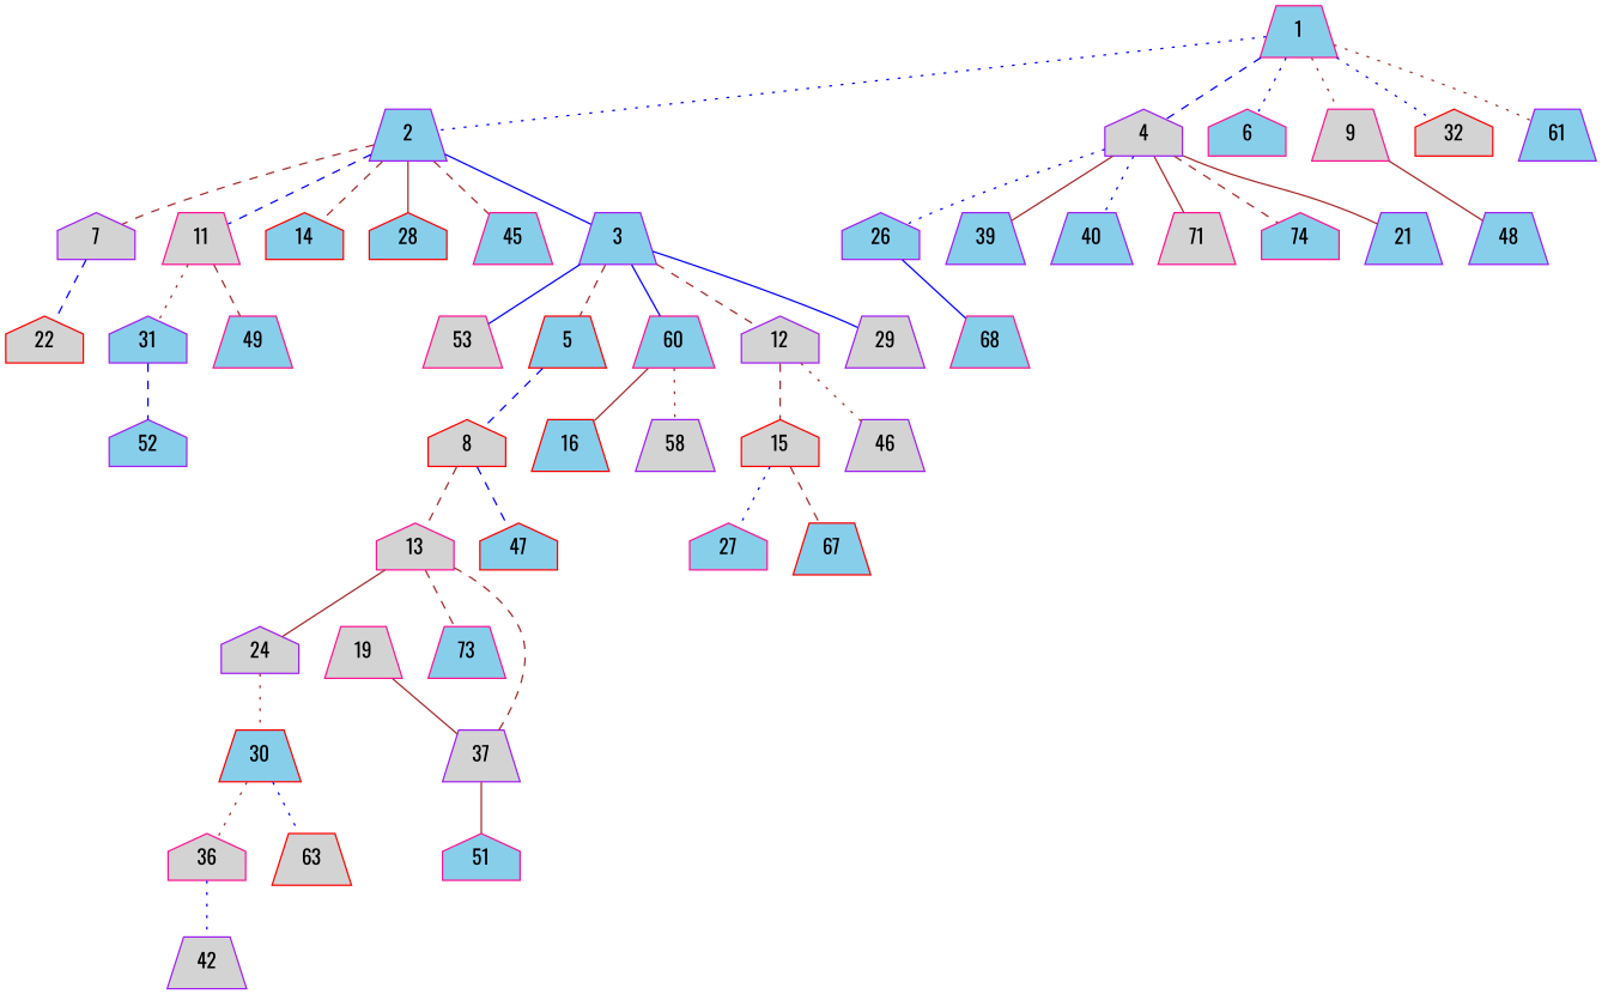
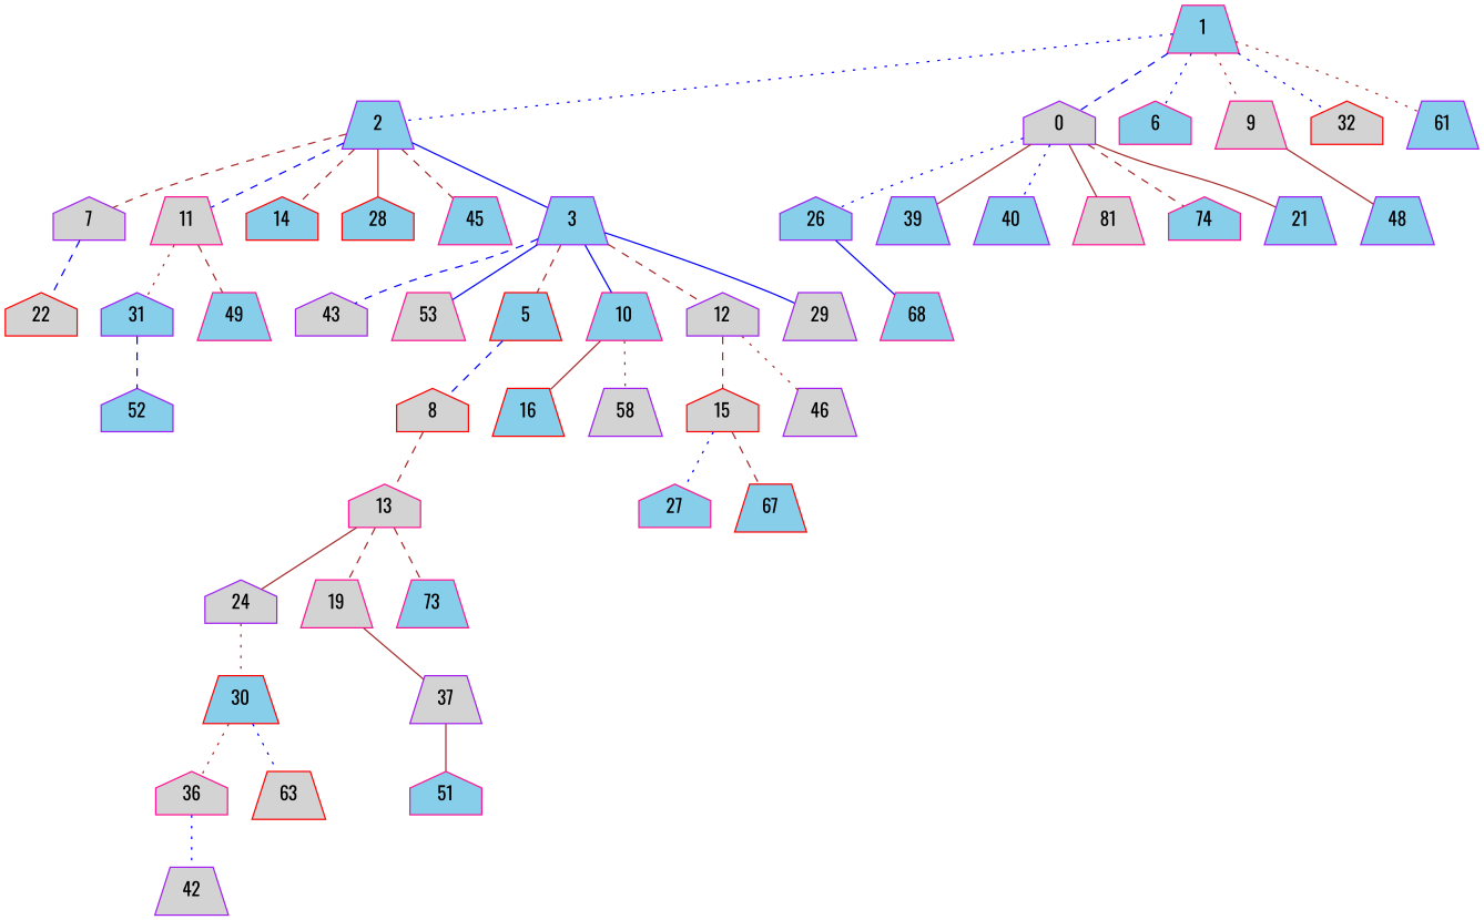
  graph {
    fontname=Oswald
    node [color=purple fillcolor=skyblue fontname=Oswald shape=trapezium style=filled]
    edge [color=brown fontname=Oswald style=dashed]
    1 [color=deeppink super="+60"]
    2 [super="+17"]
-   4 [fillcolor=lightgrey shape=house super="+18"]
+   4 [fillcolor=lightgrey shape=house super="+18" label=0]
    6 [color=deeppink shape=house super="+54"]
    9 [color=deeppink fillcolor=lightgrey super="+35"]
    32 [color=red fillcolor=lightgrey shape=house]
    61 [super="+72"]
    3 [super="+57"]
    7 [fillcolor=lightgrey shape=house super="+33"]
    11 [color=deeppink fillcolor=lightgrey super="+25"]
    14 [color=red shape=house super="+62"]
    28 [color=red shape=house super="+56"]
    45 [color=deeppink]
    21
    26 [shape=house]
    39
    40 [super="+65"]
-   71 [color=deeppink fillcolor=lightgrey]
+   71 [color=deeppink fillcolor=lightgrey label=81]
    74 [color=deeppink shape=house]
    48 [super="+69"]
    5 [color=red]
-   10 [color=deeppink super="+41" label=60]
+   10 [color=deeppink super="+41"]
    12 [fillcolor=lightgrey shape=house super="+20"]
    29 [fillcolor=lightgrey]
+   43 [fillcolor=lightgrey shape=house]
    53 [color=deeppink fillcolor=lightgrey]
    22 [color=red fillcolor=lightgrey shape=house super="+75"]
    31 [shape=house]
    49 [color=deeppink]
    8 [color=red fillcolor=lightgrey shape=house super="+64"]
    16 [color=red]
    58 [fillcolor=lightgrey]
    15 [color=red fillcolor=lightgrey shape=house super="+34"]
    46 [fillcolor=lightgrey]
    68 [color=deeppink]
    13 [color=deeppink fillcolor=lightgrey shape=house super="+55"]
-   47 [color=red shape=house]
    19 [color=deeppink fillcolor=lightgrey]
    24 [fillcolor=lightgrey shape=house]
    73 [color=deeppink]
    52 [shape=house super="+66"]
    27 [color=deeppink shape=house super="+70"]
    67 [color=red]
    37 [fillcolor=lightgrey super="+59"]
    30 [color=red super="+50"]
    51 [color=deeppink shape=house]
    36 [color=deeppink fillcolor=lightgrey shape=house]
    63 [color=red fillcolor=lightgrey]
    42 [fillcolor=lightgrey super="+44"]
    1 -- 2 [color=blue style=dotted]
    1 -- 4 [color=blue]
    1 -- 6 [color=blue style=dotted]
    1 -- 9 [style=dotted]
    1 -- 32 [color=blue style=dotted]
    1 -- 61 [style=dotted]
    2 -- 3 [color=blue style=solid]
    2 -- 7
    2 -- 11 [color=blue]
    2 -- 14
    2 -- 28 [style=solid]
    2 -- 45
    4 -- 21 [style=solid]
    4 -- 26 [color=blue style=dotted]
    4 -- 39 [style=solid]
    4 -- 40 [color=blue style=dotted]
    4 -- 71 [style=solid]
    4 -- 74
    9 -- 48 [style=solid]
    3 -- 5
    3 -- 10 [color=blue style=solid]
    3 -- 12
    3 -- 29 [color=blue style=solid]
+   3 -- 43 [color=blue]
    3 -- 53 [color=blue style=solid]
    7 -- 22 [color=blue]
    11 -- 31 [style=dotted]
    11 -- 49
    26 -- 68 [color=blue style=solid]
    5 -- 8 [color=blue]
    10 -- 16 [style=solid]
    10 -- 58 [style=dotted]
    12 -- 15
    12 -- 46 [style=dotted]
    31 -- 52 [color=blue]
    8 -- 13
-   8 -- 47 [color=blue]
    15 -- 27 [color=blue style=dotted]
    15 -- 67
-   13 -- 37
+   13 -- 19
    13 -- 24 [style=solid]
    13 -- 73
    19 -- 37 [style=solid]
    24 -- 30 [style=dotted]
    37 -- 51 [style=solid]
    30 -- 36 [style=dotted]
    30 -- 63 [color=blue style=dotted]
    36 -- 42 [color=blue style=dotted]
  }
